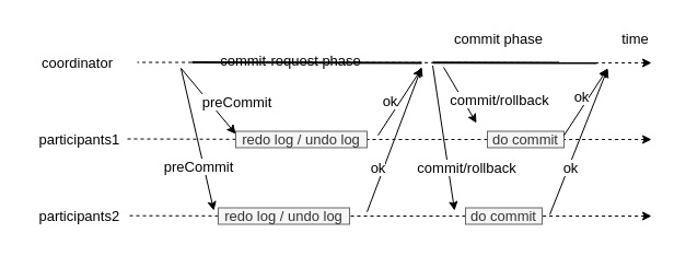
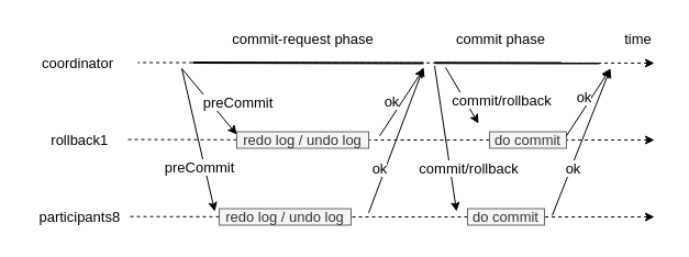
  <mxCell id="0" />
  <mxCell id="1" parent="0" />
  <mxCell id="2" value="" style="endArrow=none;dashed=1;html=1;rounded=0;startArrow=classic;startFill=1;fontSize=13;" edge="1" parent="1"><mxGeometry width="50" height="50" relative="1" as="geometry"><mxPoint x="595" y="57" as="sourcePoint" /><mxPoint x="125" y="56.5" as="targetPoint" /></mxGeometry></mxCell>
  <mxCell id="3" value="coordinator" style="text;html=1;align=center;verticalAlign=middle;resizable=0;points=[];autosize=1;strokeColor=none;fillColor=none;fontSize=13;" vertex="1" parent="1"><mxGeometry x="25" y="42" width="90" height="30" as="geometry" /></mxCell>
  <mxCell id="4" value="" style="endArrow=none;dashed=1;html=1;rounded=0;startArrow=none;startFill=0;fontSize=13;" edge="1" parent="1" source="13"><mxGeometry width="50" height="50" relative="1" as="geometry"><mxPoint x="445" y="126.5" as="sourcePoint" /><mxPoint x="115" y="126.5" as="targetPoint" /></mxGeometry></mxCell>
- <mxCell id="5" value="&amp;nbsp;participants1" style="text;html=1;align=center;verticalAlign=middle;resizable=0;points=[];autosize=1;strokeColor=none;fillColor=none;fontSize=13;" vertex="1" parent="1"><mxGeometry x="20" y="112" width="100" height="30" as="geometry" /></mxCell>
+ <mxCell id="5" value="&amp;nbsp;rollback1" style="text;html=1;align=center;verticalAlign=middle;resizable=0;points=[];autosize=1;strokeColor=none;fillColor=none;fontSize=13;" vertex="1" parent="1"><mxGeometry x="20" y="112" width="100" height="30" as="geometry" /></mxCell>
  <mxCell id="6" value="" style="endArrow=none;dashed=1;html=1;rounded=0;startArrow=none;startFill=0;fontSize=13;" edge="1" parent="1" source="24"><mxGeometry width="50" height="50" relative="1" as="geometry"><mxPoint x="565" y="197" as="sourcePoint" /><mxPoint x="115" y="196.66" as="targetPoint" /></mxGeometry></mxCell>
- <mxCell id="7" value="&amp;nbsp;participants2" style="text;html=1;align=center;verticalAlign=middle;resizable=0;points=[];autosize=1;strokeColor=none;fillColor=none;fontSize=13;" vertex="1" parent="1"><mxGeometry x="20" y="182" width="100" height="30" as="geometry" /></mxCell>
+ <mxCell id="7" value="&amp;nbsp;participants8" style="text;html=1;align=center;verticalAlign=middle;resizable=0;points=[];autosize=1;strokeColor=none;fillColor=none;fontSize=13;" vertex="1" parent="1"><mxGeometry x="20" y="182" width="100" height="30" as="geometry" /></mxCell>
  <mxCell id="8" value="" style="endArrow=none;html=1;rounded=0;strokeWidth=2;fontSize=13;" edge="1" parent="1"><mxGeometry width="50" height="50" relative="1" as="geometry"><mxPoint x="175" y="56.5" as="sourcePoint" /><mxPoint x="385" y="57" as="targetPoint" /></mxGeometry></mxCell>
- <mxCell id="9" value="commit-request phase" style="text;html=1;align=center;verticalAlign=middle;resizable=0;points=[];autosize=1;strokeColor=none;fillColor=none;fontSize=13;" vertex="1" parent="1"><mxGeometry x="190" y="40" width="150" height="30" as="geometry" /></mxCell>
+ <mxCell id="9" value="commit-request phase" style="text;html=1;align=center;verticalAlign=middle;resizable=0;points=[];autosize=1;strokeColor=none;fillColor=none;fontSize=13;" vertex="1" parent="1"><mxGeometry x="200" y="20" width="150" height="30" as="geometry" /></mxCell>
  <mxCell id="10" value="" style="endArrow=classic;html=1;rounded=0;fontSize=13;" edge="1" parent="1"><mxGeometry width="50" height="50" relative="1" as="geometry"><mxPoint x="165" y="62" as="sourcePoint" /><mxPoint x="215" y="122" as="targetPoint" /></mxGeometry></mxCell>
  <mxCell id="11" value="preCommit" style="edgeLabel;html=1;align=center;verticalAlign=middle;resizable=0;points=[];fontSize=13;" vertex="1" connectable="0" parent="10"><mxGeometry x="0.031" y="2" relative="1" as="geometry"><mxPoint x="23" y="1" as="offset" /></mxGeometry></mxCell>
  <mxCell id="12" value="" style="endArrow=none;dashed=1;html=1;rounded=0;startArrow=none;startFill=0;fontSize=13;" edge="1" parent="1" target="13" source="30"><mxGeometry width="50" height="50" relative="1" as="geometry"><mxPoint x="565" y="127" as="sourcePoint" /><mxPoint x="115" y="126.5" as="targetPoint" /></mxGeometry></mxCell>
  <mxCell id="13" value="redo log / undo log" style="rounded=0;whiteSpace=wrap;html=1;fillColor=#f5f5f5;fontColor=#333333;strokeColor=#666666;align=center;fontSize=13;" vertex="1" parent="1"><mxGeometry x="215" y="119.5" width="120" height="15" as="geometry" /></mxCell>
  <mxCell id="14" value="" style="endArrow=classic;html=1;rounded=0;fontSize=13;" edge="1" parent="1"><mxGeometry width="50" height="50" relative="1" as="geometry"><mxPoint x="335" y="193.25" as="sourcePoint" /><mxPoint x="385" y="60.75" as="targetPoint" /></mxGeometry></mxCell>
  <mxCell id="15" value="ok" style="edgeLabel;html=1;align=center;verticalAlign=middle;resizable=0;points=[];fontSize=13;" vertex="1" connectable="0" parent="14"><mxGeometry x="0.031" y="2" relative="1" as="geometry"><mxPoint x="-14" y="28" as="offset" /></mxGeometry></mxCell>
  <mxCell id="16" value="" style="endArrow=classic;html=1;rounded=0;fontSize=13;" edge="1" parent="1"><mxGeometry width="50" height="50" relative="1" as="geometry"><mxPoint x="395" y="59.5" as="sourcePoint" /><mxPoint x="415" y="192" as="targetPoint" /></mxGeometry></mxCell>
  <mxCell id="17" value="commit/rollback" style="edgeLabel;html=1;align=center;verticalAlign=middle;resizable=0;points=[];fontSize=13;" vertex="1" connectable="0" parent="16"><mxGeometry x="0.031" y="2" relative="1" as="geometry"><mxPoint x="18" y="25" as="offset" /></mxGeometry></mxCell>
  <mxCell id="18" value="" style="endArrow=none;html=1;rounded=0;strokeWidth=2;fontSize=13;" edge="1" parent="1"><mxGeometry width="50" height="50" relative="1" as="geometry"><mxPoint x="395" y="56.66" as="sourcePoint" /><mxPoint x="545" y="57" as="targetPoint" /></mxGeometry></mxCell>
  <mxCell id="19" value="commit phase" style="text;html=1;align=center;verticalAlign=middle;resizable=0;points=[];autosize=1;strokeColor=none;fillColor=none;fontSize=13;" vertex="1" parent="1"><mxGeometry x="405" y="20" width="100" height="30" as="geometry" /></mxCell>
  <mxCell id="20" value="time" style="text;html=1;align=center;verticalAlign=middle;resizable=0;points=[];autosize=1;strokeColor=none;fillColor=none;fontSize=13;" vertex="1" parent="1"><mxGeometry x="555" y="20" width="50" height="30" as="geometry" /></mxCell>
  <mxCell id="21" value="" style="endArrow=classic;html=1;rounded=0;fontSize=13;" edge="1" parent="1"><mxGeometry width="50" height="50" relative="1" as="geometry"><mxPoint x="165" y="62" as="sourcePoint" /><mxPoint x="195" y="192" as="targetPoint" /></mxGeometry></mxCell>
  <mxCell id="22" value="preCommit" style="edgeLabel;html=1;align=center;verticalAlign=middle;resizable=0;points=[];fontSize=13;" vertex="1" connectable="0" parent="21"><mxGeometry x="0.031" y="2" relative="1" as="geometry"><mxPoint x="-2" y="23" as="offset" /></mxGeometry></mxCell>
  <mxCell id="23" value="" style="endArrow=none;dashed=1;html=1;rounded=0;startArrow=none;startFill=0;fontSize=13;" edge="1" parent="1" source="32" target="24"><mxGeometry width="50" height="50" relative="1" as="geometry"><mxPoint x="565" y="197" as="sourcePoint" /><mxPoint x="115" y="196.66" as="targetPoint" /></mxGeometry></mxCell>
  <mxCell id="24" value="redo log / undo log" style="rounded=0;whiteSpace=wrap;html=1;fillColor=#f5f5f5;fontColor=#333333;strokeColor=#666666;align=center;fontSize=13;" vertex="1" parent="1"><mxGeometry x="199" y="189.5" width="120" height="15" as="geometry" /></mxCell>
  <mxCell id="25" value="" style="endArrow=classic;html=1;rounded=0;fontSize=13;" edge="1" parent="1"><mxGeometry width="50" height="50" relative="1" as="geometry"><mxPoint x="345" y="123.25" as="sourcePoint" /><mxPoint x="385" y="62" as="targetPoint" /></mxGeometry></mxCell>
  <mxCell id="26" value="ok" style="edgeLabel;html=1;align=center;verticalAlign=middle;resizable=0;points=[];fontSize=13;" vertex="1" connectable="0" parent="25"><mxGeometry x="0.031" y="2" relative="1" as="geometry"><mxPoint x="-9" y="1" as="offset" /></mxGeometry></mxCell>
  <mxCell id="27" value="" style="endArrow=classic;html=1;rounded=0;fontSize=13;" edge="1" parent="1"><mxGeometry width="50" height="50" relative="1" as="geometry"><mxPoint x="405" y="61" as="sourcePoint" /><mxPoint x="435" y="112" as="targetPoint" /></mxGeometry></mxCell>
  <mxCell id="28" value="commit/rollback" style="edgeLabel;html=1;align=center;verticalAlign=middle;resizable=0;points=[];fontSize=13;" vertex="1" connectable="0" parent="27"><mxGeometry x="0.031" y="2" relative="1" as="geometry"><mxPoint x="33" y="4" as="offset" /></mxGeometry></mxCell>
  <mxCell id="29" value="" style="endArrow=none;dashed=1;html=1;rounded=0;startArrow=classic;startFill=1;fontSize=13;" edge="1" parent="1" target="30"><mxGeometry width="50" height="50" relative="1" as="geometry"><mxPoint x="595" y="127" as="sourcePoint" /><mxPoint x="335" y="127" as="targetPoint" /></mxGeometry></mxCell>
  <mxCell id="30" value="do commit" style="rounded=0;whiteSpace=wrap;html=1;fillColor=#f5f5f5;fontColor=#333333;strokeColor=#666666;align=center;fontSize=13;" vertex="1" parent="1"><mxGeometry x="445" y="119.5" width="70" height="15" as="geometry" /></mxCell>
  <mxCell id="31" value="" style="endArrow=none;dashed=1;html=1;rounded=0;startArrow=classic;startFill=1;fontSize=13;" edge="1" parent="1" target="32"><mxGeometry width="50" height="50" relative="1" as="geometry"><mxPoint x="595" y="197" as="sourcePoint" /><mxPoint x="319" y="197" as="targetPoint" /></mxGeometry></mxCell>
  <mxCell id="32" value="do commit" style="rounded=0;whiteSpace=wrap;html=1;fillColor=#f5f5f5;fontColor=#333333;strokeColor=#666666;align=center;fontSize=13;" vertex="1" parent="1"><mxGeometry x="425" y="189.5" width="70" height="15" as="geometry" /></mxCell>
  <mxCell id="33" value="" style="endArrow=classic;html=1;rounded=0;fontSize=13;exitX=1;exitY=0.25;exitDx=0;exitDy=0;" edge="1" parent="1" source="30"><mxGeometry width="50" height="50" relative="1" as="geometry"><mxPoint x="535" y="123.25" as="sourcePoint" /><mxPoint x="555" y="62" as="targetPoint" /></mxGeometry></mxCell>
  <mxCell id="34" value="ok" style="edgeLabel;html=1;align=center;verticalAlign=middle;resizable=0;points=[];fontSize=13;" vertex="1" connectable="0" parent="33"><mxGeometry x="0.031" y="2" relative="1" as="geometry"><mxPoint x="-4" y="-3" as="offset" /></mxGeometry></mxCell>
  <mxCell id="35" value="" style="endArrow=classic;html=1;rounded=0;fontSize=13;" edge="1" parent="1"><mxGeometry width="50" height="50" relative="1" as="geometry"><mxPoint x="502" y="195.75" as="sourcePoint" /><mxPoint x="555" y="62" as="targetPoint" /></mxGeometry></mxCell>
  <mxCell id="36" value="ok" style="edgeLabel;html=1;align=center;verticalAlign=middle;resizable=0;points=[];fontSize=13;" vertex="1" connectable="0" parent="35"><mxGeometry x="0.031" y="2" relative="1" as="geometry"><mxPoint x="-7" y="26" as="offset" /></mxGeometry></mxCell>
